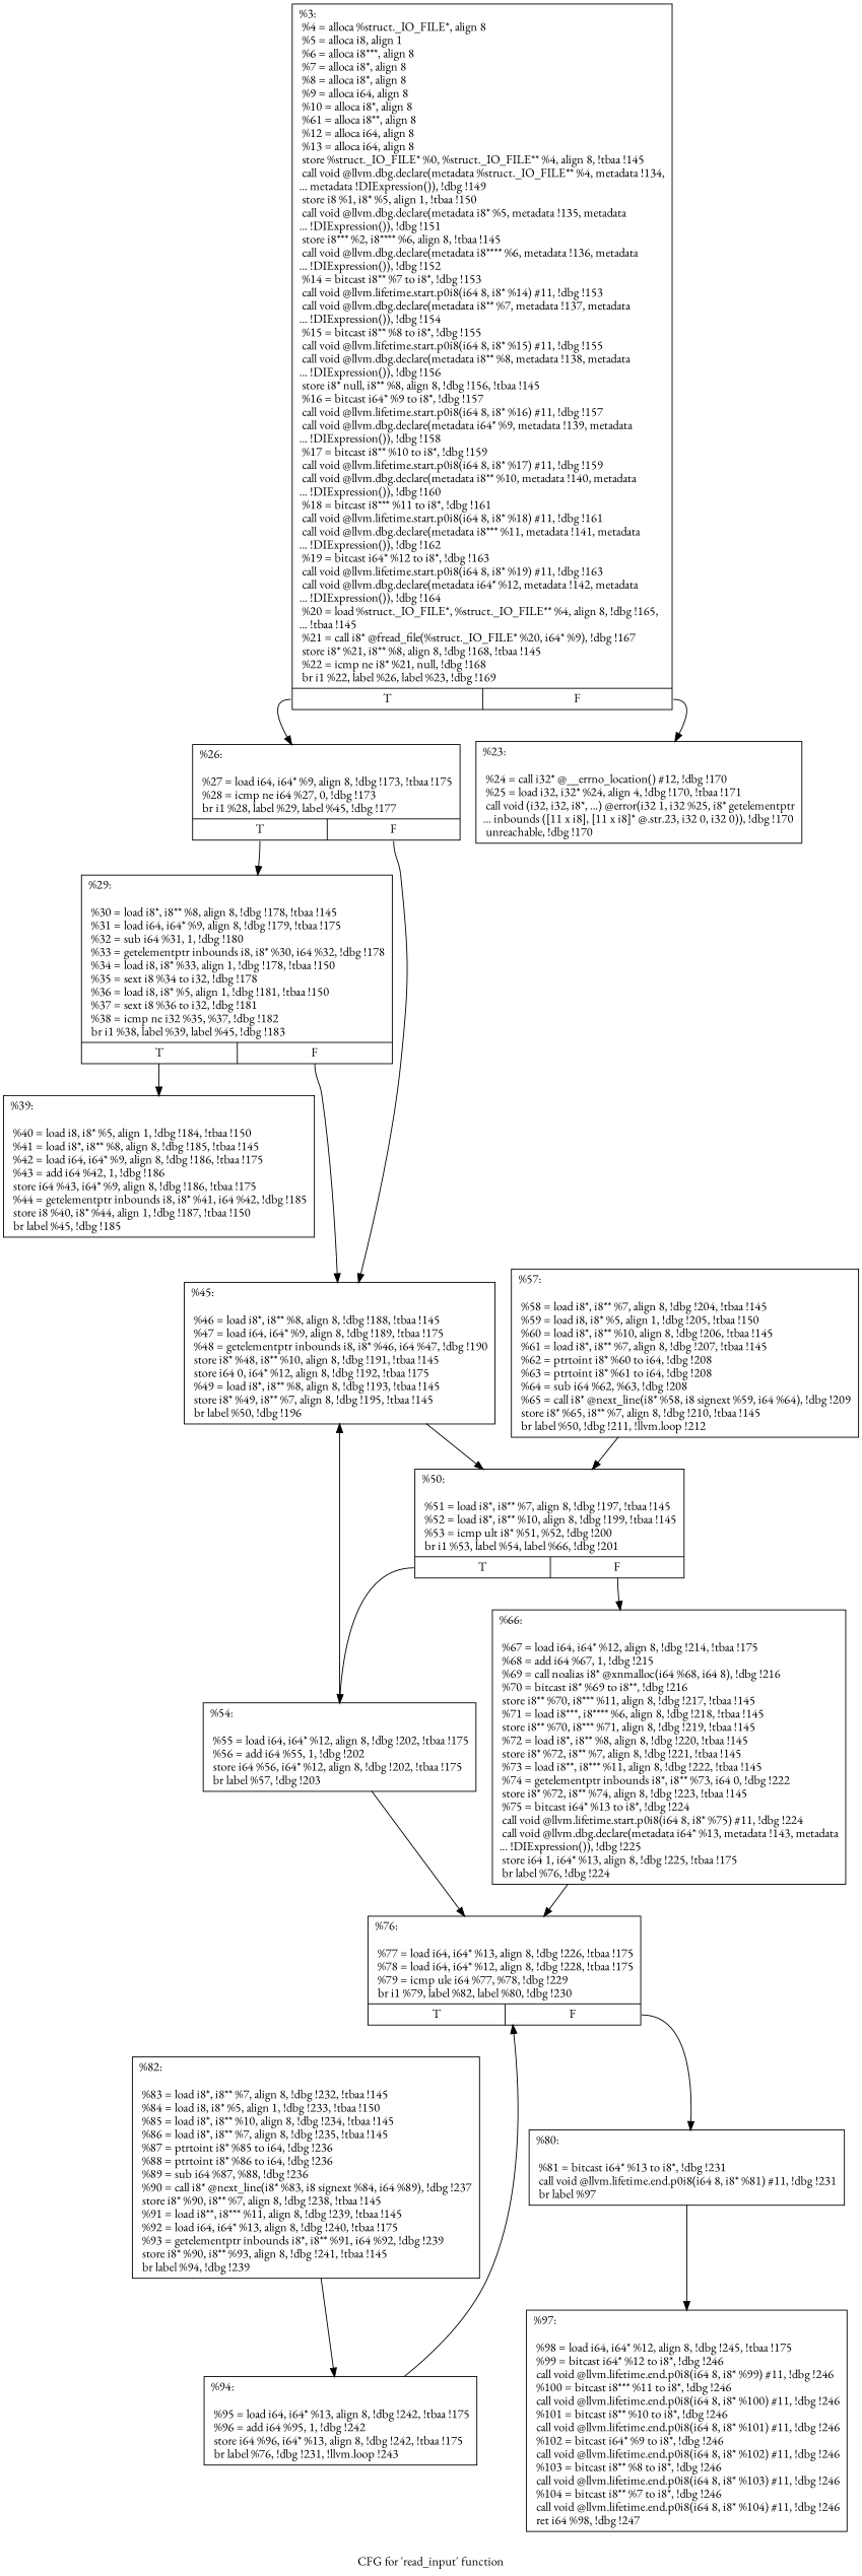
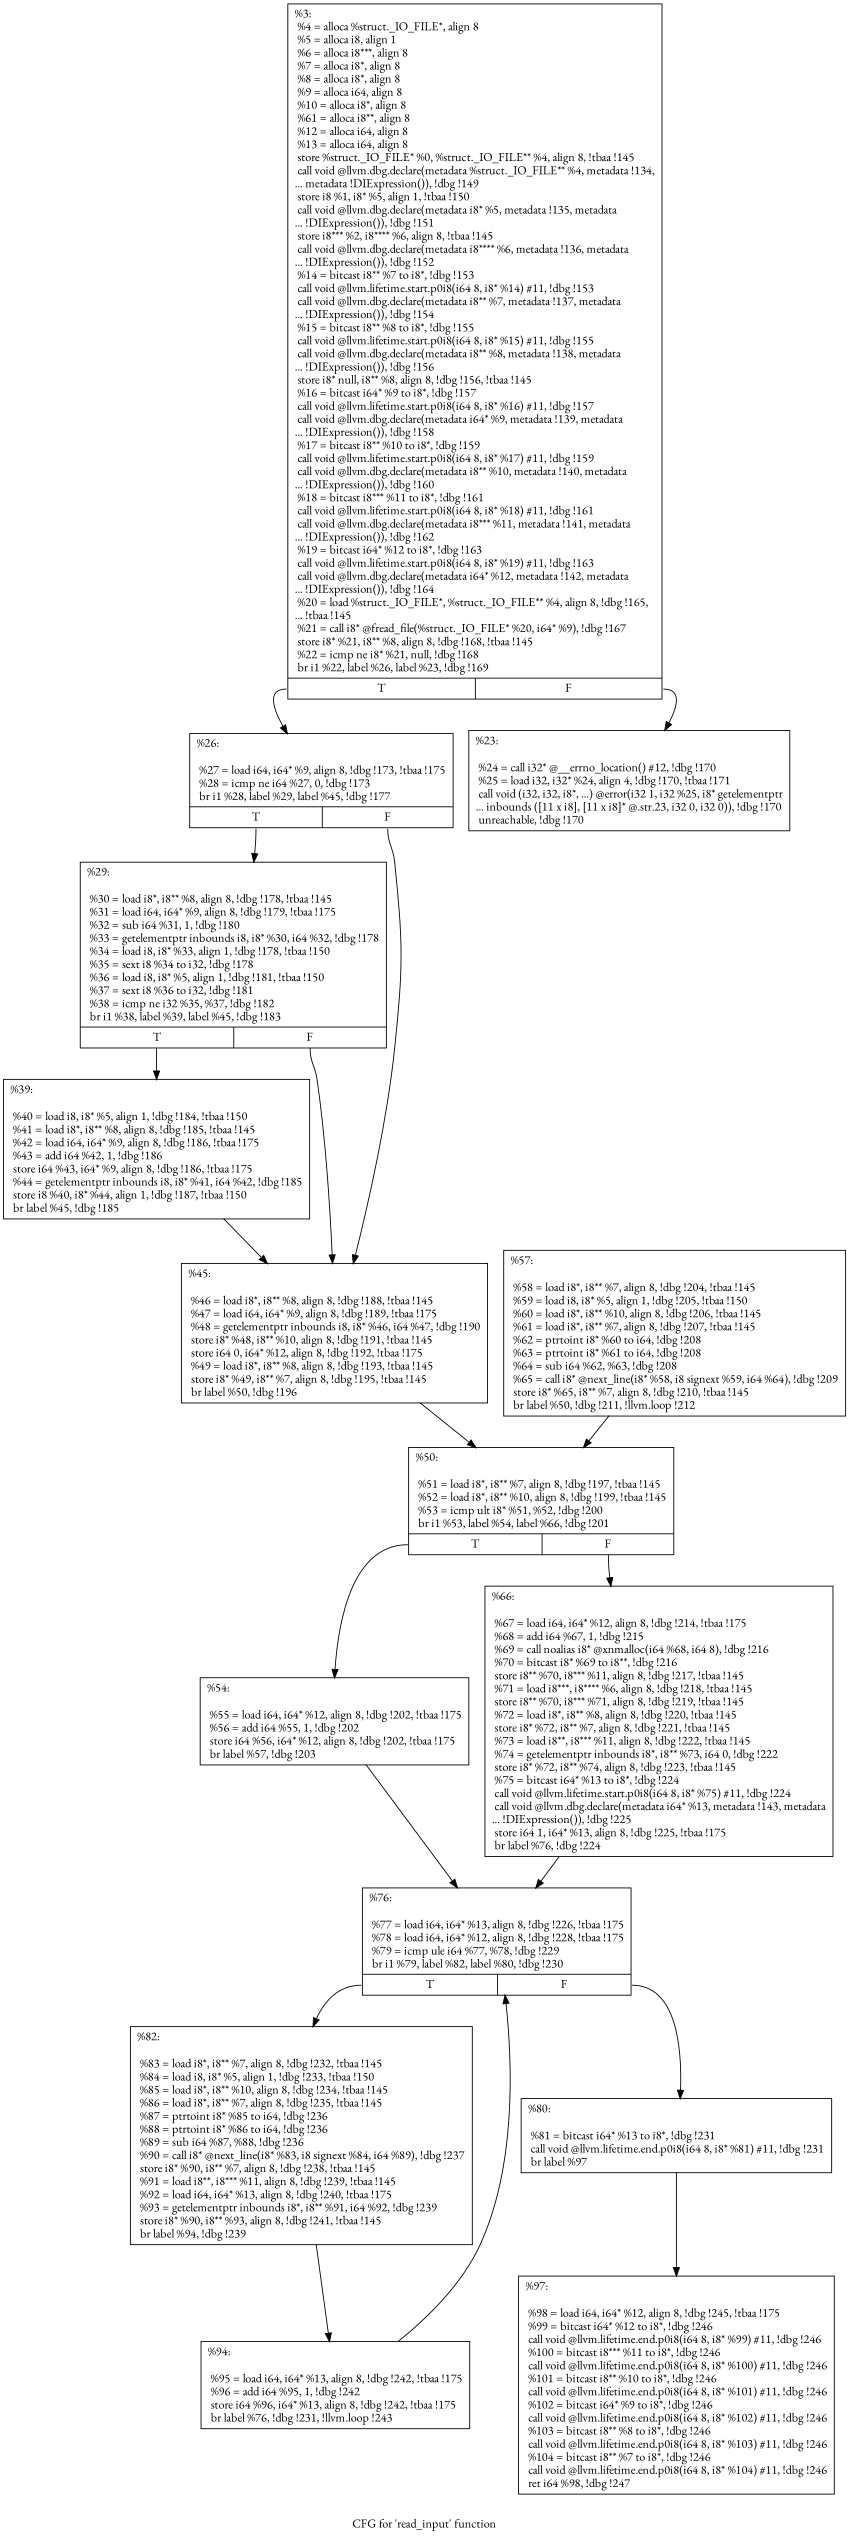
  digraph {
    fontname="EB Garamond"
    label="CFG for 'read_input' function"
    node [fontname="EB Garamond" shape=record]
    edge [fontname="EB Garamond"]
    n1 [label="{%3:\l  %4 = alloca %struct._IO_FILE*, align 8\l  %5 = alloca i8, align 1\l  %6 = alloca i8***, align 8\l  %7 = alloca i8*, align 8\l  %8 = alloca i8*, align 8\l  %9 = alloca i64, align 8\l  %10 = alloca i8*, align 8\l  %61 = alloca i8**, align 8\l  %12 = alloca i64, align 8\l  %13 = alloca i64, align 8\l  store %struct._IO_FILE* %0, %struct._IO_FILE** %4, align 8, !tbaa !145\l  call void @llvm.dbg.declare(metadata %struct._IO_FILE** %4, metadata !134,\l... metadata !DIExpression()), !dbg !149\l  store i8 %1, i8* %5, align 1, !tbaa !150\l  call void @llvm.dbg.declare(metadata i8* %5, metadata !135, metadata\l... !DIExpression()), !dbg !151\l  store i8*** %2, i8**** %6, align 8, !tbaa !145\l  call void @llvm.dbg.declare(metadata i8**** %6, metadata !136, metadata\l... !DIExpression()), !dbg !152\l  %14 = bitcast i8** %7 to i8*, !dbg !153\l  call void @llvm.lifetime.start.p0i8(i64 8, i8* %14) #11, !dbg !153\l  call void @llvm.dbg.declare(metadata i8** %7, metadata !137, metadata\l... !DIExpression()), !dbg !154\l  %15 = bitcast i8** %8 to i8*, !dbg !155\l  call void @llvm.lifetime.start.p0i8(i64 8, i8* %15) #11, !dbg !155\l  call void @llvm.dbg.declare(metadata i8** %8, metadata !138, metadata\l... !DIExpression()), !dbg !156\l  store i8* null, i8** %8, align 8, !dbg !156, !tbaa !145\l  %16 = bitcast i64* %9 to i8*, !dbg !157\l  call void @llvm.lifetime.start.p0i8(i64 8, i8* %16) #11, !dbg !157\l  call void @llvm.dbg.declare(metadata i64* %9, metadata !139, metadata\l... !DIExpression()), !dbg !158\l  %17 = bitcast i8** %10 to i8*, !dbg !159\l  call void @llvm.lifetime.start.p0i8(i64 8, i8* %17) #11, !dbg !159\l  call void @llvm.dbg.declare(metadata i8** %10, metadata !140, metadata\l... !DIExpression()), !dbg !160\l  %18 = bitcast i8*** %11 to i8*, !dbg !161\l  call void @llvm.lifetime.start.p0i8(i64 8, i8* %18) #11, !dbg !161\l  call void @llvm.dbg.declare(metadata i8*** %11, metadata !141, metadata\l... !DIExpression()), !dbg !162\l  %19 = bitcast i64* %12 to i8*, !dbg !163\l  call void @llvm.lifetime.start.p0i8(i64 8, i8* %19) #11, !dbg !163\l  call void @llvm.dbg.declare(metadata i64* %12, metadata !142, metadata\l... !DIExpression()), !dbg !164\l  %20 = load %struct._IO_FILE*, %struct._IO_FILE** %4, align 8, !dbg !165,\l... !tbaa !145\l  %21 = call i8* @fread_file(%struct._IO_FILE* %20, i64* %9), !dbg !167\l  store i8* %21, i8** %8, align 8, !dbg !168, !tbaa !145\l  %22 = icmp ne i8* %21, null, !dbg !168\l  br i1 %22, label %26, label %23, !dbg !169\l|{<s0>T|<s1>F}}"]
    n2 [label="{%26:\l\l  %27 = load i64, i64* %9, align 8, !dbg !173, !tbaa !175\l  %28 = icmp ne i64 %27, 0, !dbg !173\l  br i1 %28, label %29, label %45, !dbg !177\l|{<s0>T|<s1>F}}"]
    n3 [label="{%23:\l\l  %24 = call i32* @__errno_location() #12, !dbg !170\l  %25 = load i32, i32* %24, align 4, !dbg !170, !tbaa !171\l  call void (i32, i32, i8*, ...) @error(i32 1, i32 %25, i8* getelementptr\l... inbounds ([11 x i8], [11 x i8]* @.str.23, i32 0, i32 0)), !dbg !170\l  unreachable, !dbg !170\l}"]
    n4 [label="{%29:\l\l  %30 = load i8*, i8** %8, align 8, !dbg !178, !tbaa !145\l  %31 = load i64, i64* %9, align 8, !dbg !179, !tbaa !175\l  %32 = sub i64 %31, 1, !dbg !180\l  %33 = getelementptr inbounds i8, i8* %30, i64 %32, !dbg !178\l  %34 = load i8, i8* %33, align 1, !dbg !178, !tbaa !150\l  %35 = sext i8 %34 to i32, !dbg !178\l  %36 = load i8, i8* %5, align 1, !dbg !181, !tbaa !150\l  %37 = sext i8 %36 to i32, !dbg !181\l  %38 = icmp ne i32 %35, %37, !dbg !182\l  br i1 %38, label %39, label %45, !dbg !183\l|{<s0>T|<s1>F}}"]
    n5 [label="{%45:\l\l  %46 = load i8*, i8** %8, align 8, !dbg !188, !tbaa !145\l  %47 = load i64, i64* %9, align 8, !dbg !189, !tbaa !175\l  %48 = getelementptr inbounds i8, i8* %46, i64 %47, !dbg !190\l  store i8* %48, i8** %10, align 8, !dbg !191, !tbaa !145\l  store i64 0, i64* %12, align 8, !dbg !192, !tbaa !175\l  %49 = load i8*, i8** %8, align 8, !dbg !193, !tbaa !145\l  store i8* %49, i8** %7, align 8, !dbg !195, !tbaa !145\l  br label %50, !dbg !196\l}"]
    n6 [label="{%39:\l\l  %40 = load i8, i8* %5, align 1, !dbg !184, !tbaa !150\l  %41 = load i8*, i8** %8, align 8, !dbg !185, !tbaa !145\l  %42 = load i64, i64* %9, align 8, !dbg !186, !tbaa !175\l  %43 = add i64 %42, 1, !dbg !186\l  store i64 %43, i64* %9, align 8, !dbg !186, !tbaa !175\l  %44 = getelementptr inbounds i8, i8* %41, i64 %42, !dbg !185\l  store i8 %40, i8* %44, align 1, !dbg !187, !tbaa !150\l  br label %45, !dbg !185\l}"]
    n7 [label="{%50:\l\l  %51 = load i8*, i8** %7, align 8, !dbg !197, !tbaa !145\l  %52 = load i8*, i8** %10, align 8, !dbg !199, !tbaa !145\l  %53 = icmp ult i8* %51, %52, !dbg !200\l  br i1 %53, label %54, label %66, !dbg !201\l|{<s0>T|<s1>F}}"]
    n8 [label="{%54:\l\l  %55 = load i64, i64* %12, align 8, !dbg !202, !tbaa !175\l  %56 = add i64 %55, 1, !dbg !202\l  store i64 %56, i64* %12, align 8, !dbg !202, !tbaa !175\l  br label %57, !dbg !203\l}"]
    n9 [label="{%66:\l\l  %67 = load i64, i64* %12, align 8, !dbg !214, !tbaa !175\l  %68 = add i64 %67, 1, !dbg !215\l  %69 = call noalias i8* @xnmalloc(i64 %68, i64 8), !dbg !216\l  %70 = bitcast i8* %69 to i8**, !dbg !216\l  store i8** %70, i8*** %11, align 8, !dbg !217, !tbaa !145\l  %71 = load i8***, i8**** %6, align 8, !dbg !218, !tbaa !145\l  store i8** %70, i8*** %71, align 8, !dbg !219, !tbaa !145\l  %72 = load i8*, i8** %8, align 8, !dbg !220, !tbaa !145\l  store i8* %72, i8** %7, align 8, !dbg !221, !tbaa !145\l  %73 = load i8**, i8*** %11, align 8, !dbg !222, !tbaa !145\l  %74 = getelementptr inbounds i8*, i8** %73, i64 0, !dbg !222\l  store i8* %72, i8** %74, align 8, !dbg !223, !tbaa !145\l  %75 = bitcast i64* %13 to i8*, !dbg !224\l  call void @llvm.lifetime.start.p0i8(i64 8, i8* %75) #11, !dbg !224\l  call void @llvm.dbg.declare(metadata i64* %13, metadata !143, metadata\l... !DIExpression()), !dbg !225\l  store i64 1, i64* %13, align 8, !dbg !225, !tbaa !175\l  br label %76, !dbg !224\l}"]
    n10 [label="{%76:\l\l  %77 = load i64, i64* %13, align 8, !dbg !226, !tbaa !175\l  %78 = load i64, i64* %12, align 8, !dbg !228, !tbaa !175\l  %79 = icmp ule i64 %77, %78, !dbg !229\l  br i1 %79, label %82, label %80, !dbg !230\l|{<s0>T|<s1>F}}"]
    n11 [label="{%57:\l\l  %58 = load i8*, i8** %7, align 8, !dbg !204, !tbaa !145\l  %59 = load i8, i8* %5, align 1, !dbg !205, !tbaa !150\l  %60 = load i8*, i8** %10, align 8, !dbg !206, !tbaa !145\l  %61 = load i8*, i8** %7, align 8, !dbg !207, !tbaa !145\l  %62 = ptrtoint i8* %60 to i64, !dbg !208\l  %63 = ptrtoint i8* %61 to i64, !dbg !208\l  %64 = sub i64 %62, %63, !dbg !208\l  %65 = call i8* @next_line(i8* %58, i8 signext %59, i64 %64), !dbg !209\l  store i8* %65, i8** %7, align 8, !dbg !210, !tbaa !145\l  br label %50, !dbg !211, !llvm.loop !212\l}"]
    n12 [label="{%82:\l\l  %83 = load i8*, i8** %7, align 8, !dbg !232, !tbaa !145\l  %84 = load i8, i8* %5, align 1, !dbg !233, !tbaa !150\l  %85 = load i8*, i8** %10, align 8, !dbg !234, !tbaa !145\l  %86 = load i8*, i8** %7, align 8, !dbg !235, !tbaa !145\l  %87 = ptrtoint i8* %85 to i64, !dbg !236\l  %88 = ptrtoint i8* %86 to i64, !dbg !236\l  %89 = sub i64 %87, %88, !dbg !236\l  %90 = call i8* @next_line(i8* %83, i8 signext %84, i64 %89), !dbg !237\l  store i8* %90, i8** %7, align 8, !dbg !238, !tbaa !145\l  %91 = load i8**, i8*** %11, align 8, !dbg !239, !tbaa !145\l  %92 = load i64, i64* %13, align 8, !dbg !240, !tbaa !175\l  %93 = getelementptr inbounds i8*, i8** %91, i64 %92, !dbg !239\l  store i8* %90, i8** %93, align 8, !dbg !241, !tbaa !145\l  br label %94, !dbg !239\l}"]
    n13 [label="{%80:\l\l  %81 = bitcast i64* %13 to i8*, !dbg !231\l  call void @llvm.lifetime.end.p0i8(i64 8, i8* %81) #11, !dbg !231\l  br label %97\l}"]
    n14 [label="{%94:\l\l  %95 = load i64, i64* %13, align 8, !dbg !242, !tbaa !175\l  %96 = add i64 %95, 1, !dbg !242\l  store i64 %96, i64* %13, align 8, !dbg !242, !tbaa !175\l  br label %76, !dbg !231, !llvm.loop !243\l}"]
    n15 [label="{%97:\l\l  %98 = load i64, i64* %12, align 8, !dbg !245, !tbaa !175\l  %99 = bitcast i64* %12 to i8*, !dbg !246\l  call void @llvm.lifetime.end.p0i8(i64 8, i8* %99) #11, !dbg !246\l  %100 = bitcast i8*** %11 to i8*, !dbg !246\l  call void @llvm.lifetime.end.p0i8(i64 8, i8* %100) #11, !dbg !246\l  %101 = bitcast i8** %10 to i8*, !dbg !246\l  call void @llvm.lifetime.end.p0i8(i64 8, i8* %101) #11, !dbg !246\l  %102 = bitcast i64* %9 to i8*, !dbg !246\l  call void @llvm.lifetime.end.p0i8(i64 8, i8* %102) #11, !dbg !246\l  %103 = bitcast i8** %8 to i8*, !dbg !246\l  call void @llvm.lifetime.end.p0i8(i64 8, i8* %103) #11, !dbg !246\l  %104 = bitcast i8** %7 to i8*, !dbg !246\l  call void @llvm.lifetime.end.p0i8(i64 8, i8* %104) #11, !dbg !246\l  ret i64 %98, !dbg !247\l}"]
    n1 -> n2 [tailport=s0]
    n1 -> n3 [tailport=s1]
    n2 -> n4 [tailport=s0]
    n2 -> n5 [tailport=s1]
    n4 -> n5 [tailport=s1]
    n4 -> n6 [tailport=s0]
    n5 -> n7
-   n8 -> n5
+   n6 -> n5
    n7 -> n8 [tailport=s0]
    n7 -> n9 [tailport=s1]
    n8 -> n10
    n9 -> n10
+   n10 -> n12 [tailport=s0]
    n10 -> n13 [tailport=s1]
    n11 -> n7
    n12 -> n14
    n13 -> n15
    n14 -> n10
  }
